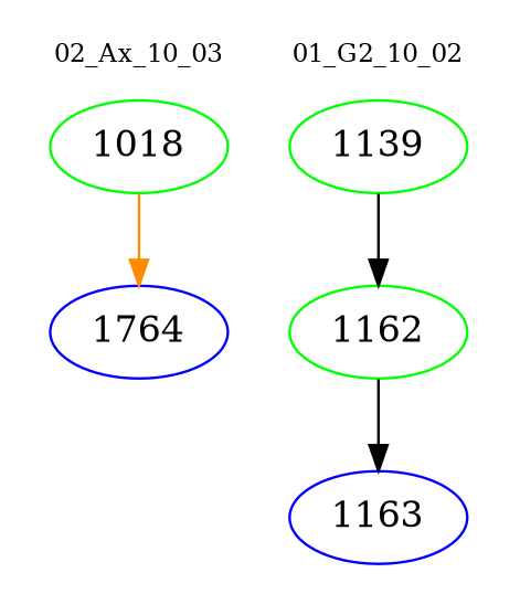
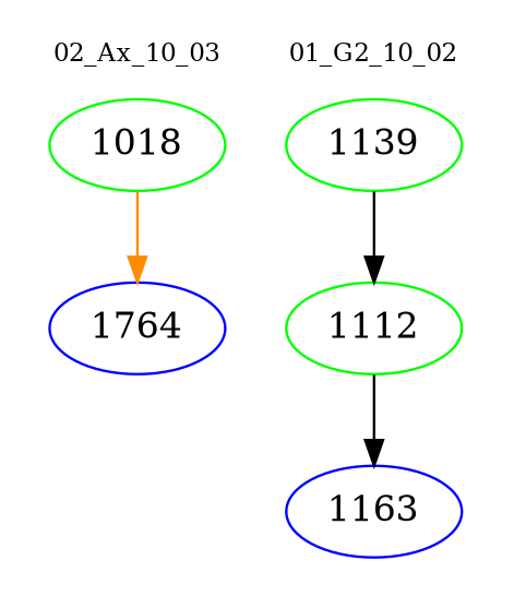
  digraph {
    node [color=green]
    edge [color=black]
    n1 [label=1018]
    n2 [color=blue label=1764]
    n3 [label=1139]
-   n4 [label=1162]
+   n4 [label=1112]
    n5 [color=blue label=1163]
    subgraph cluster_1 {
      color=white
      fontsize=10
      label="02_Ax_10_03"
      n1
      n2
    }
    subgraph cluster_2 {
      color=white
      fontsize=10
      label="01_G2_10_02"
      n3
      n4
      n5
    }
    n1 -> n2 [color=darkorange]
    n3 -> n4
    n4 -> n5
  }
